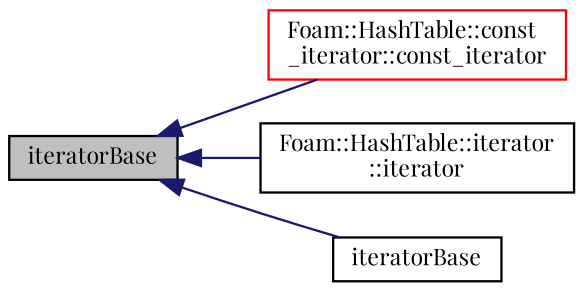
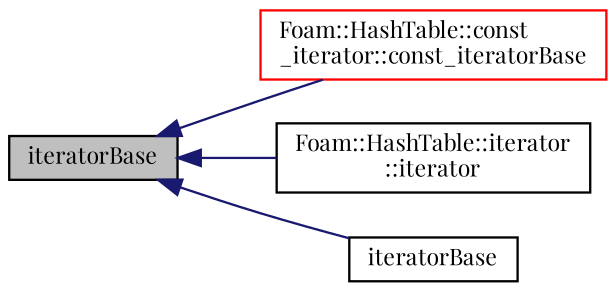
  digraph {
    rankdir=LR
    fontname="Playfair Display"
    node [color=black fontname="Playfair Display" fontsize=10 shape=record]
    edge [color=midnightblue dir=back fontname="Playfair Display" fontsize=10 labelfontname=Helvetica labelfontsize=10 style=solid]
    n1 [fillcolor=grey75 fontcolor=black height=0.2 label=iteratorBase style=filled width=0.4]
-   n2 [color=red height=0.2 label="Foam::HashTable::const\l_iterator::const_iterator" width=0.4]
+   n2 [color=red height=0.2 label="Foam::HashTable::const\l_iterator::const_iteratorBase" width=0.4]
    n3 [height=0.2 label="Foam::HashTable::iterator\l::iterator" width=0.4]
    n4 [height=0.2 label=iteratorBase width=0.4]
    n1 -> n2
    n1 -> n3
    n1 -> n4
  }
